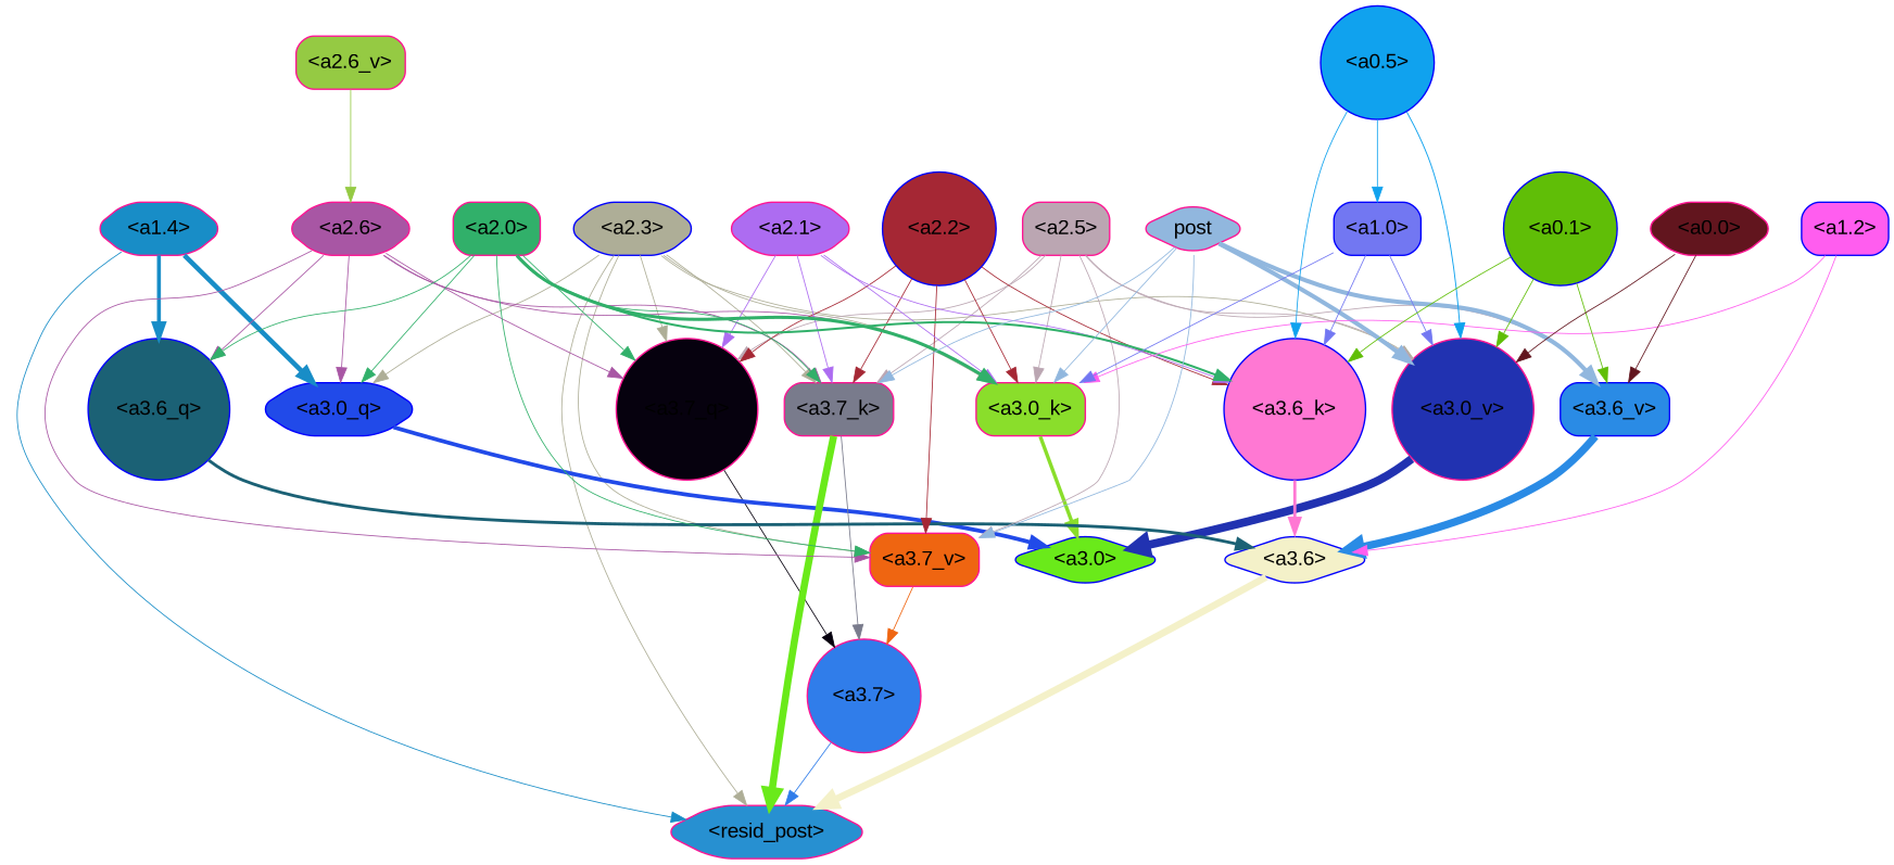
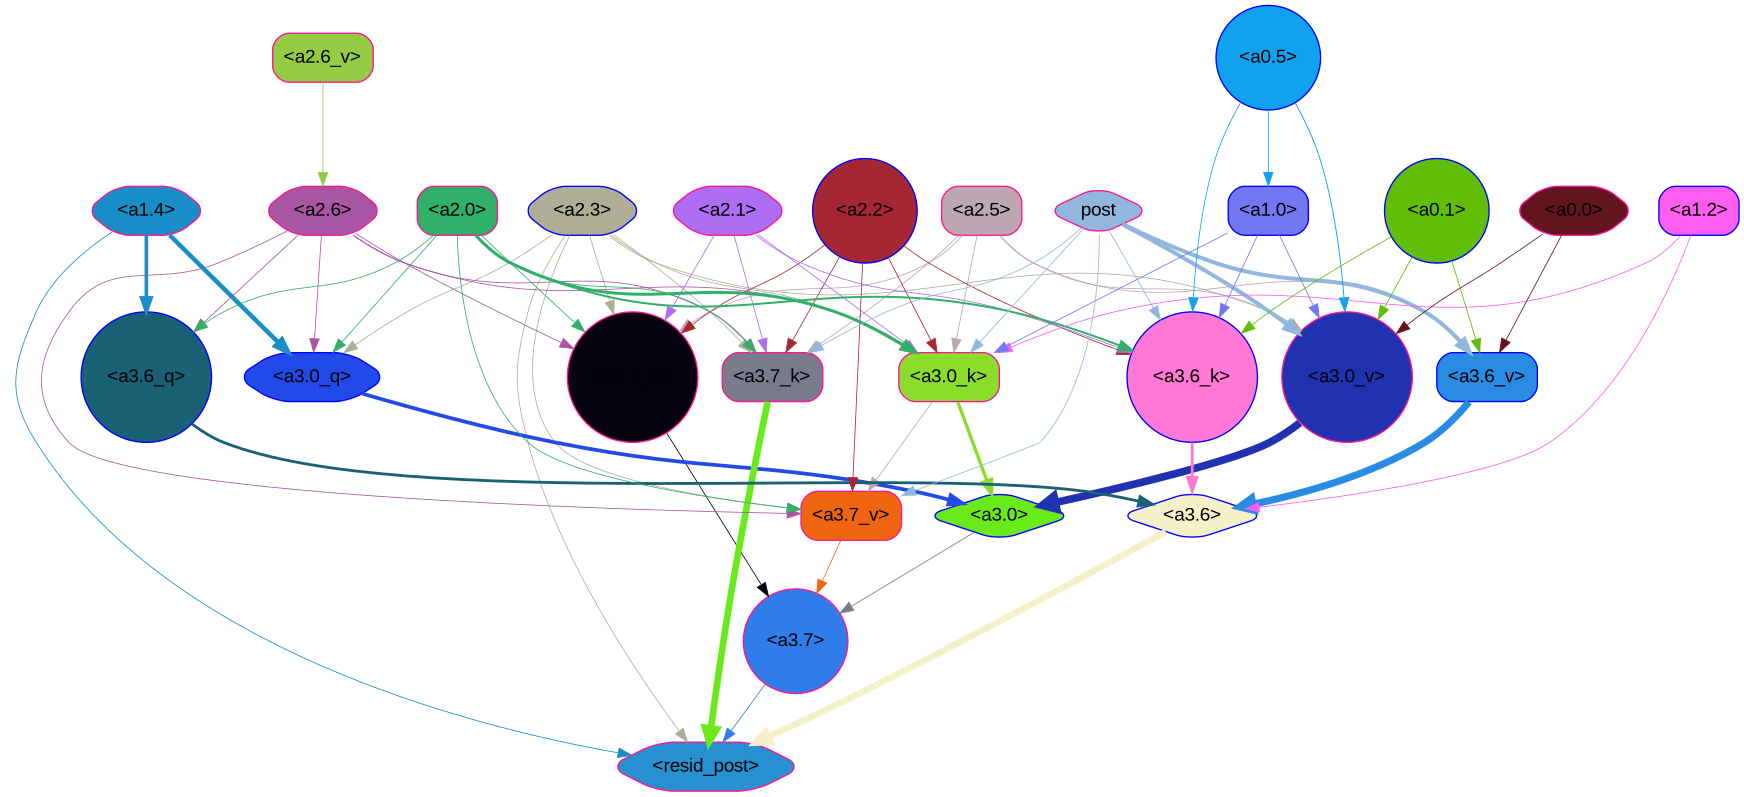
  strict digraph {
    fontname="Liberation Sans"
    splines=true
    node [color=deeppink fontname="Liberation Sans" shape=box style="filled, rounded"]
    edge [color="#aeae97" fontname="Liberation Sans" penwidth=0.6]
    "<a3.7>" [fillcolor="#307dea" shape=circle]
    "<resid_post>" [fillcolor="#2790d1" shape=hexagon]
    "<a3.6>" [color=blue fillcolor="#f4f1c9" shape=diamond]
    "<a3.0>" [color=blue fillcolor="#6aea1a" shape=diamond]
    "<a2.3>" [color=blue fillcolor="#aeae97" shape=hexagon]
    "<a3.7_q>" [fillcolor="#06010e" shape=circle]
    "<a3.0_q>" [color=blue fillcolor="#214ae9" shape=hexagon]
    "<a3.7_k>" [fillcolor="#797b8c"]
    "<a3.0_k>" [fillcolor="#8ade2b"]
    "<a3.7_v>" [fillcolor="#ef6511"]
    "<a3.0_v>" [fillcolor="#2132b1" shape=circle]
    "<a1.4>" [fillcolor="#188dc7" shape=hexagon]
    "<a3.6_q>" [color=blue fillcolor="#1b6175" shape=circle]
    "<a3.6_k>" [color=blue fillcolor="#ff78d3" shape=circle]
    "<a3.6_v>" [color=blue fillcolor="#2a8be5"]
    "<a2.6>" [fillcolor="#a856a4" shape=hexagon]
    "<a2.5>" [fillcolor="#bba6b2"]
    "<a2.2>" [color=blue fillcolor="#a52734" shape=circle]
    "<a2.1>" [fillcolor="#ad6cf1" shape=hexagon]
    "<a2.0>" [fillcolor="#31b06a"]
    n21 [fillcolor="#91b7de" label=post shape=diamond]
    "<a1.2>" [color=blue fillcolor="#ff5def"]
    "<a1.0>" [color=blue fillcolor="#7277f2"]
    "<a0.5>" [color=blue fillcolor="#10a2ee" shape=circle]
    "<a0.1>" [color=blue fillcolor="#60be07" shape=circle]
    "<a0.0>" [fillcolor="#62151e" shape=hexagon]
    "<a2.6_v>" [fillcolor="#95ca43"]
    "<a3.7>" -> "<resid_post>" [color="#307dea"]
    "<a3.6>" -> "<resid_post>" [color="#f4f1c9" penwidth=4.751612067222595]
    "<a2.3>" -> "<resid_post>"
    "<a2.3>" -> "<a3.7_q>"
    "<a2.3>" -> "<a3.0_q>"
    "<a2.3>" -> "<a3.7_k>"
    "<a2.3>" -> "<a3.0_k>"
    "<a2.3>" -> "<a3.7_v>"
    "<a2.3>" -> "<a3.0_v>"
    "<a3.7_q>" -> "<a3.7>" [color="#06010e"]
    "<a3.0_q>" -> "<a3.0>" [color="#214ae9" penwidth=2.7421876192092896]
-   "<a3.7_k>" -> "<a3.7>" [color="#797b8c"]
+   "<a3.0>" -> "<a3.7>" [color="#797b8c"]
    "<a3.7_k>" -> "<resid_post>" [color="#6aea1a" penwidth=4.884142994880676]
    "<a3.0_k>" -> "<a3.0>" [color="#8ade2b" penwidth=2.476402521133423]
    "<a3.7_v>" -> "<a3.7>" [color="#ef6511"]
    "<a3.0_v>" -> "<a3.0>" [color="#2132b1" penwidth=5.652270674705505]
    "<a1.4>" -> "<resid_post>" [color="#188dc7"]
    "<a1.4>" -> "<a3.0_q>" [color="#188dc7" penwidth=3.3040847778320312]
    "<a1.4>" -> "<a3.6_q>" [color="#188dc7" penwidth=2.6469622254371643]
    "<a3.6_q>" -> "<a3.6>" [color="#1b6175" penwidth=2.091020345687866]
    "<a3.6_k>" -> "<a3.6>" [color="#ff78d3" penwidth=2.048597991466522]
    "<a3.6_v>" -> "<a3.6>" [color="#2a8be5" penwidth=5.2550448179244995]
    "<a2.6>" -> "<a3.7_q>" [color="#a856a4"]
    "<a2.6>" -> "<a3.0_q>" [color="#a856a4"]
    "<a2.6>" -> "<a3.7_k>" [color="#a856a4"]
    "<a2.6>" -> "<a3.0_k>" [color="#a856a4"]
    "<a2.6>" -> "<a3.7_v>" [color="#a856a4"]
    "<a2.6>" -> "<a3.6_q>" [color="#a856a4"]
    "<a2.5>" -> "<a3.7_q>" [color="#bba6b2"]
    "<a2.5>" -> "<a3.7_k>" [color="#bba6b2"]
    "<a2.5>" -> "<a3.0_k>" [color="#bba6b2"]
-   "<a2.5>" -> "<a3.7_v>" [color="#bba6b2"]
+   "<a3.0_k>" -> "<a3.7_v>" [color="#bba6b2"]
    "<a2.5>" -> "<a3.0_v>" [color="#bba6b2"]
    "<a2.5>" -> "<a3.6_v>" [color="#bba6b2"]
    "<a2.2>" -> "<a3.7_q>" [color="#a52734"]
    "<a2.2>" -> "<a3.7_k>" [color="#a52734"]
    "<a2.2>" -> "<a3.0_k>" [color="#a52734"]
    "<a2.2>" -> "<a3.7_v>" [color="#a52734"]
    "<a2.2>" -> "<a3.6_k>" [color="#a52734"]
    "<a2.1>" -> "<a3.7_q>" [color="#ad6cf1"]
    "<a2.1>" -> "<a3.7_k>" [color="#ad6cf1"]
    "<a2.1>" -> "<a3.0_k>" [color="#ad6cf1"]
    "<a2.1>" -> "<a3.6_k>" [color="#ad6cf1"]
    "<a2.0>" -> "<a3.7_q>" [color="#31b06a"]
    "<a2.0>" -> "<a3.0_q>" [color="#31b06a"]
    "<a2.0>" -> "<a3.7_k>" [color="#31b06a"]
    "<a2.0>" -> "<a3.0_k>" [color="#31b06a" penwidth=2.2137351036071777]
    "<a2.0>" -> "<a3.7_v>" [color="#31b06a"]
    "<a2.0>" -> "<a3.6_q>" [color="#31b06a"]
    "<a2.0>" -> "<a3.6_k>" [color="#31b06a" penwidth=1.4757367372512817]
    n21 -> "<a3.7_k>" [color="#91b7de"]
    n21 -> "<a3.0_k>" [color="#91b7de"]
    n21 -> "<a3.7_v>" [color="#91b7de"]
    n21 -> "<a3.0_v>" [color="#91b7de" penwidth=2.972973108291626]
+   n21 -> "<a3.6_k>" [color="#91b7de"]
    n21 -> "<a3.6_v>" [color="#91b7de" penwidth=2.9582033157348633]
    "<a1.2>" -> "<a3.6>" [color="#ff5def"]
    "<a1.2>" -> "<a3.0_k>" [color="#ff5def"]
    "<a1.0>" -> "<a3.0_k>" [color="#7277f2"]
    "<a1.0>" -> "<a3.0_v>" [color="#7277f2"]
    "<a1.0>" -> "<a3.6_k>" [color="#7277f2"]
    "<a0.5>" -> "<a3.0_v>" [color="#10a2ee" penwidth=0.6790935099124908]
    "<a0.5>" -> "<a3.6_k>" [color="#10a2ee"]
    "<a0.5>" -> "<a1.0>" [color="#10a2ee"]
    "<a0.1>" -> "<a3.0_v>" [color="#60be07"]
    "<a0.1>" -> "<a3.6_k>" [color="#60be07"]
    "<a0.1>" -> "<a3.6_v>" [color="#60be07"]
    "<a0.0>" -> "<a3.0_v>" [color="#62151e"]
    "<a0.0>" -> "<a3.6_v>" [color="#62151e"]
    "<a2.6_v>" -> "<a2.6>" [color="#95ca43"]
  }
